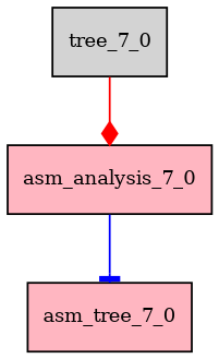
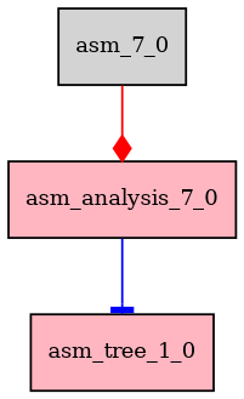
  digraph {
    node [fillcolor=lightpink fontsize=10.0 shape=box style=filled]
    asm_analysis_7_0
-   asm_tree_7_0
-   asm_7_0 [fillcolor=lightgrey label=tree_7_0]
+   asm_tree_7_0 [label=asm_tree_1_0]
+   asm_7_0 [fillcolor=lightgrey]
    asm_analysis_7_0 -> asm_tree_7_0 [arrowhead=tee color=blue]
    asm_7_0 -> asm_analysis_7_0 [arrowhead=diamond color=red]
  }
